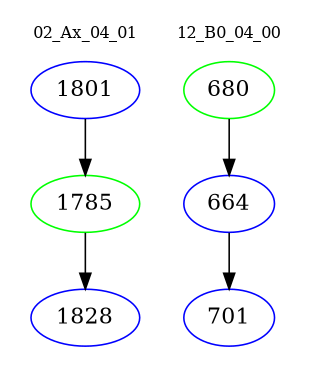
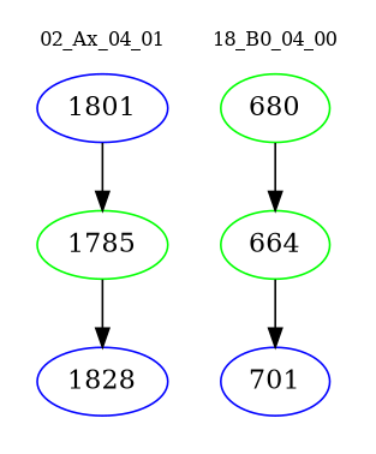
  digraph {
    node [color=blue]
    edge [color=black]
    n1 [label=1801]
    n2 [color=green label=1785]
    n3 [label=1828]
    n4 [color=green label=680]
-   n5 [label=664]
+   n5 [color=green label=664]
    n6 [label=701]
    subgraph cluster_1 {
      color=white
      fontsize=10
      label="02_Ax_04_01"
      n1
      n2
      n3
    }
    subgraph cluster_2 {
      color=white
      fontsize=10
-     label="12_B0_04_00"
+     label="18_B0_04_00"
      n4
      n5
      n6
    }
    n1 -> n2
    n2 -> n3
    n4 -> n5
    n5 -> n6
  }
